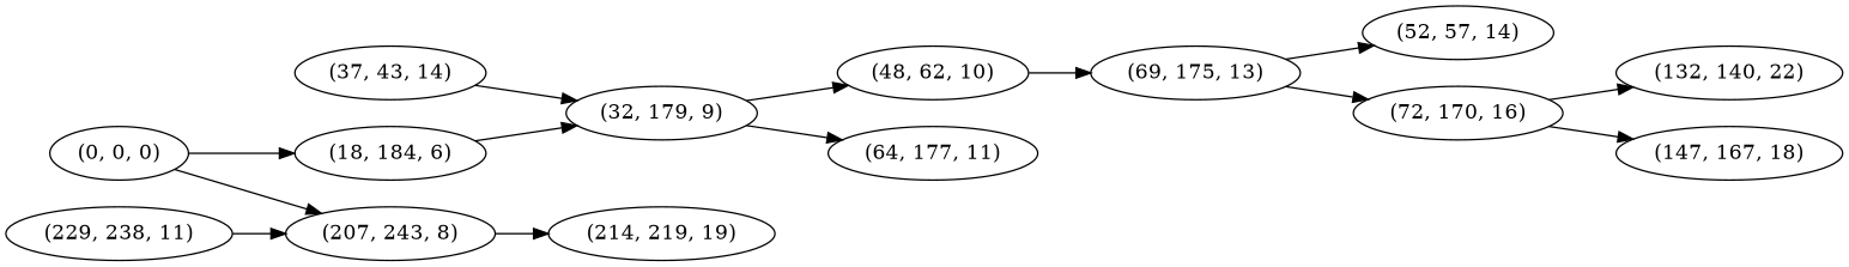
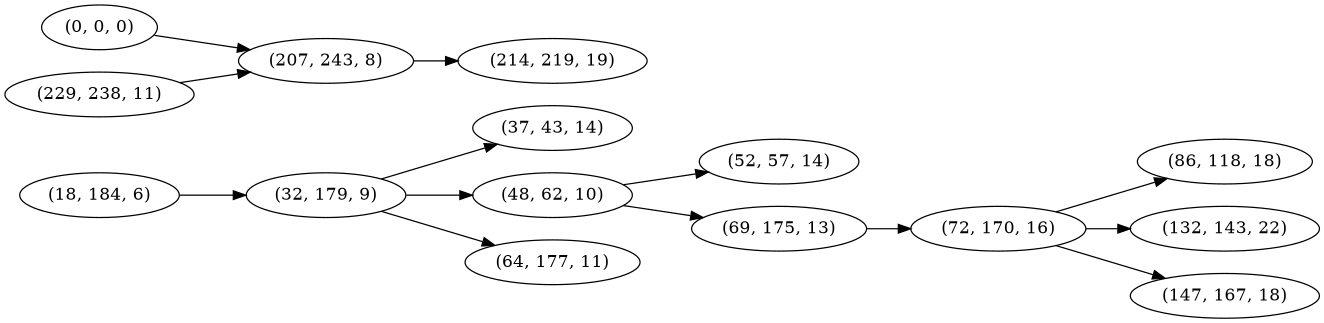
  digraph {
    rankdir=LR
    n1 [label="(18, 184, 6)"]
    "(0, 0, 0)"
    "(207, 243, 8)"
    "(32, 179, 9)"
    n5 [label="(214, 219, 19)"]
    "(37, 43, 14)"
    "(48, 62, 10)"
    "(64, 177, 11)"
    "(52, 57, 14)"
    "(69, 175, 13)"
    "(72, 170, 16)"
-   "(132, 140, 22)"
+   "(86, 118, 18)"
+   "(132, 140, 22)" [label="(132, 143, 22)"]
    "(147, 167, 18)"
    "(229, 238, 11)"
    n1 -> "(32, 179, 9)"
-   "(0, 0, 0)" -> n1
    "(0, 0, 0)" -> "(207, 243, 8)"
    "(207, 243, 8)" -> n5
-   "(37, 43, 14)" -> "(32, 179, 9)"
+   "(32, 179, 9)" -> "(37, 43, 14)"
    "(32, 179, 9)" -> "(48, 62, 10)"
    "(32, 179, 9)" -> "(64, 177, 11)"
-   "(69, 175, 13)" -> "(52, 57, 14)"
+   "(48, 62, 10)" -> "(52, 57, 14)"
    "(48, 62, 10)" -> "(69, 175, 13)"
    "(69, 175, 13)" -> "(72, 170, 16)"
+   "(72, 170, 16)" -> "(86, 118, 18)"
    "(72, 170, 16)" -> "(132, 140, 22)"
    "(72, 170, 16)" -> "(147, 167, 18)"
    "(229, 238, 11)" -> "(207, 243, 8)"
  }
